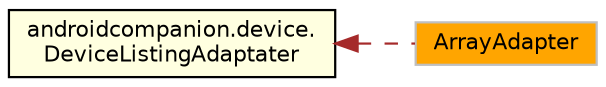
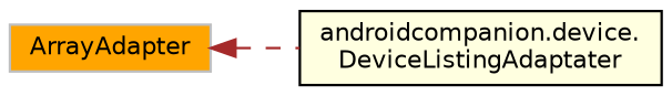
  digraph {
    rankdir=LR
    node [fontname=Helvetica fontsize=10 shape=record style=filled]
    n1 [color=grey75 fillcolor=orange height=0.2 label=ArrayAdapter width=0.4]
    n2 [color=black fillcolor=lightyellow height=0.2 label="androidcompanion.device.\lDeviceListingAdaptater" width=0.4]
-   n2 -> n1 [color=brown dir=back fontname=Helvetica fontsize=10 labelfontname=Helvetica labelfontsize=10 style=dashed]
+   n1 -> n2 [color=brown dir=back fontname=Helvetica fontsize=10 labelfontname=Helvetica labelfontsize=10 style=dashed]
  }
